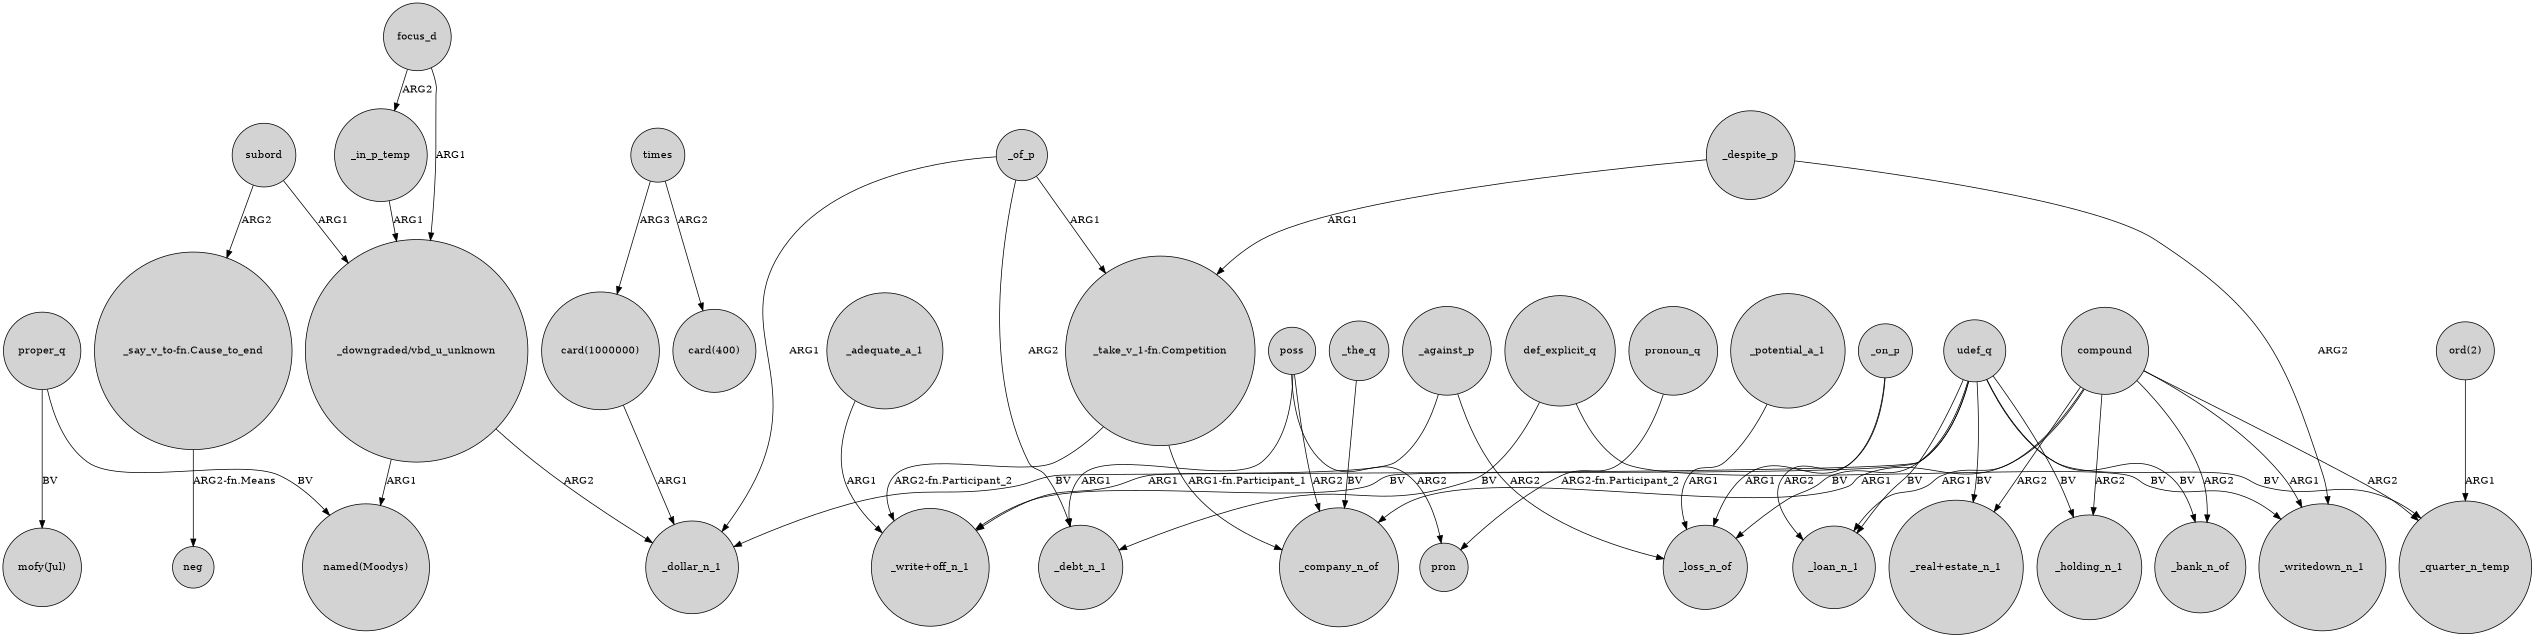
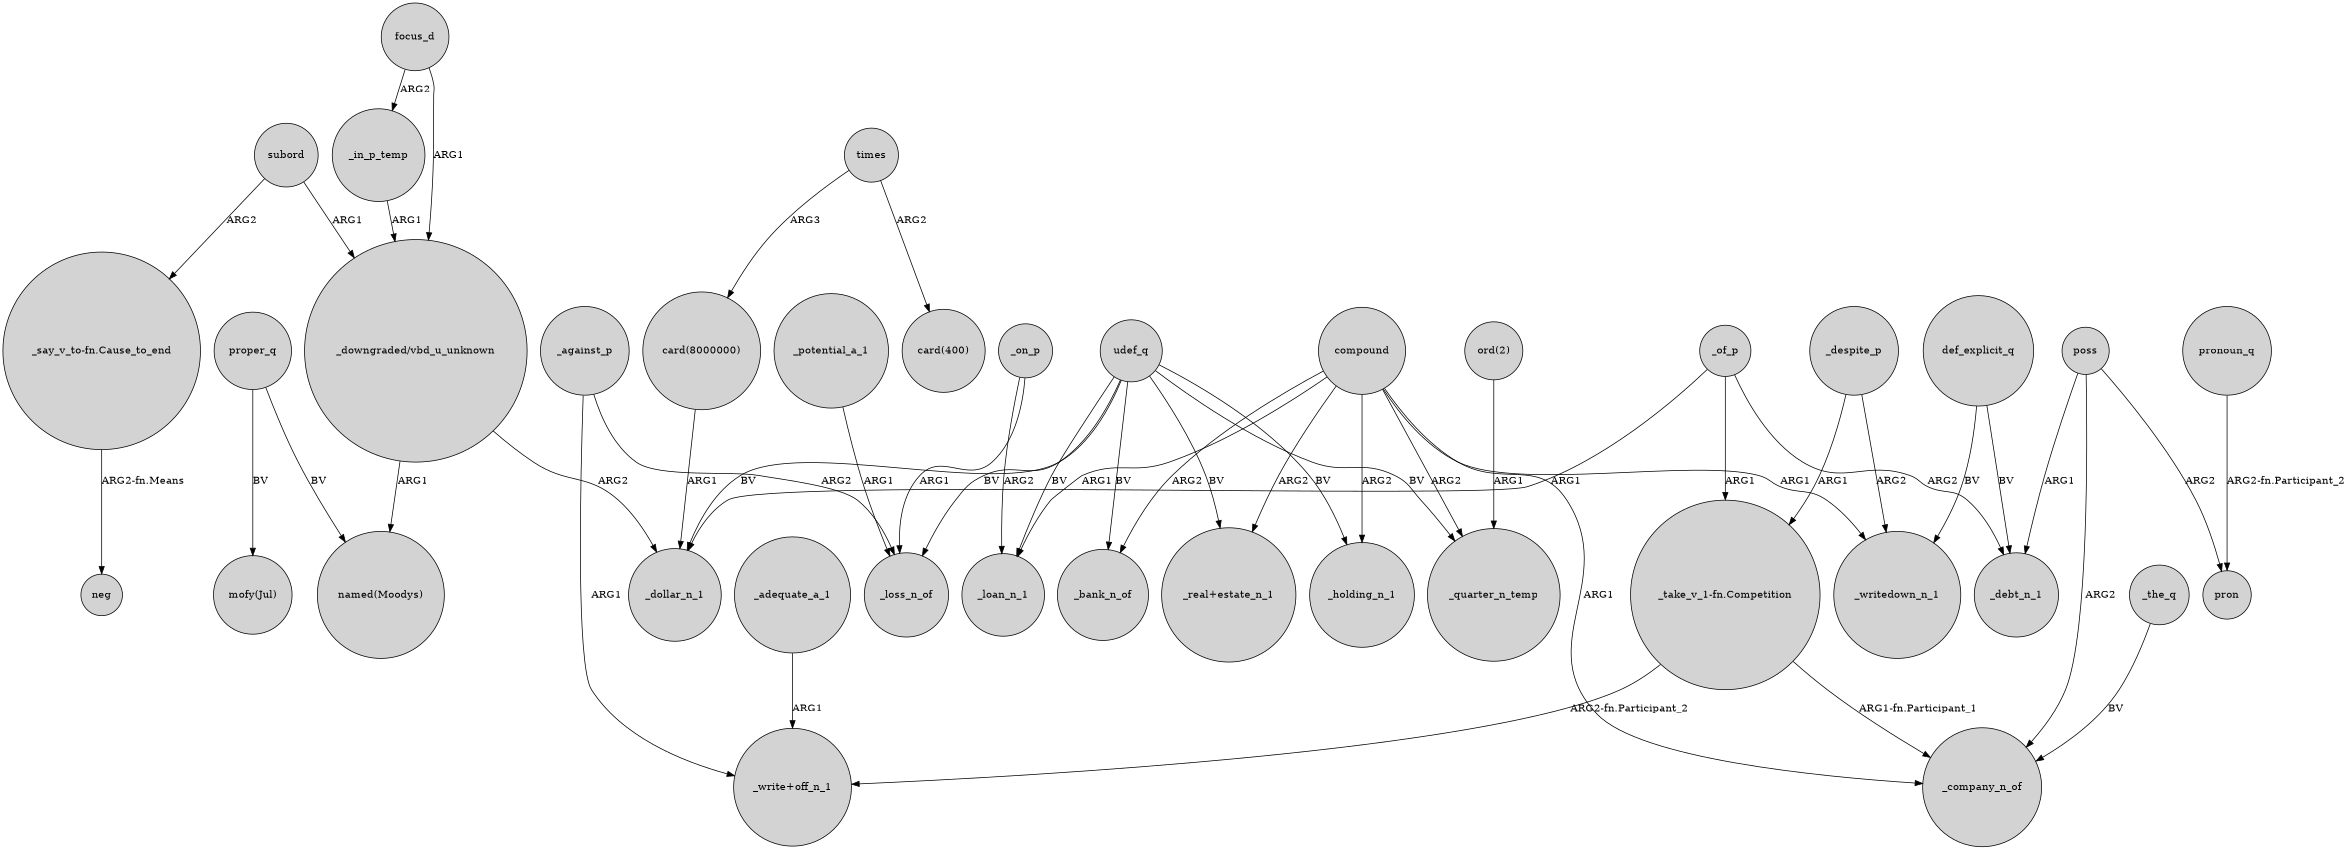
  digraph {
    node [shape=circle style=filled]
    _of_p
    _dollar_n_1
    _debt_n_1
    "_take_v_1-fn.Competition"
    "_write+off_n_1"
    _company_n_of
    _in_p_temp
    "_downgraded/vbd_u_unknown"
    "named(Moodys)"
    times
    "card(400)"
-   "card(1000000)"
+   "card(1000000)" [label="card(8000000)"]
    _on_p
    _loss_n_of
    _loan_n_1
    udef_q
    _holding_n_1
    _bank_n_of
    "_real+estate_n_1"
    _quarter_n_temp
    _despite_p
    _writedown_n_1
    _against_p
    poss
    pron
    proper_q
    "mofy(Jul)"
    subord
    "_say_v_to-fn.Cause_to_end"
    neg
    _adequate_a_1
    def_explicit_q
    compound
    pronoun_q
    _potential_a_1
    focus_d
    "ord(2)"
    _the_q
    _of_p -> _dollar_n_1 [label=ARG1]
    _of_p -> _debt_n_1 [label=ARG2]
    _of_p -> "_take_v_1-fn.Competition" [label=ARG1]
    "_take_v_1-fn.Competition" -> "_write+off_n_1" [label="ARG2-fn.Participant_2"]
    "_take_v_1-fn.Competition" -> _company_n_of [label="ARG1-fn.Participant_1"]
    _in_p_temp -> "_downgraded/vbd_u_unknown" [label=ARG1]
    "_downgraded/vbd_u_unknown" -> _dollar_n_1 [label=ARG2]
    "_downgraded/vbd_u_unknown" -> "named(Moodys)" [label=ARG1]
    times -> "card(400)" [label=ARG2]
    times -> "card(1000000)" [label=ARG3]
    "card(1000000)" -> _dollar_n_1 [label=ARG1]
    _on_p -> _loss_n_of [label=ARG1]
    _on_p -> _loan_n_1 [label=ARG2]
    udef_q -> _dollar_n_1 [label=BV]
-   udef_q -> "_write+off_n_1" [label=BV]
    udef_q -> _loss_n_of [label=BV]
    udef_q -> _loan_n_1 [label=BV]
    udef_q -> _holding_n_1 [label=BV]
    udef_q -> _bank_n_of [label=BV]
    udef_q -> "_real+estate_n_1" [label=BV]
    udef_q -> _quarter_n_temp [label=BV]
    _despite_p -> "_take_v_1-fn.Competition" [label=ARG1]
    _despite_p -> _writedown_n_1 [label=ARG2]
    _against_p -> "_write+off_n_1" [label=ARG1]
    _against_p -> _loss_n_of [label=ARG2]
    poss -> _debt_n_1 [label=ARG1]
    poss -> _company_n_of [label=ARG2]
    poss -> pron [label=ARG2]
    proper_q -> "named(Moodys)" [label=BV]
    proper_q -> "mofy(Jul)" [label=BV]
    subord -> "_downgraded/vbd_u_unknown" [label=ARG1]
    subord -> "_say_v_to-fn.Cause_to_end" [label=ARG2]
    "_say_v_to-fn.Cause_to_end" -> neg [label="ARG2-fn.Means"]
    _adequate_a_1 -> "_write+off_n_1" [label=ARG1]
    def_explicit_q -> _debt_n_1 [label=BV]
    def_explicit_q -> _writedown_n_1 [label=BV]
    compound -> _company_n_of [label=ARG1]
    compound -> _loan_n_1 [label=ARG1]
    compound -> _holding_n_1 [label=ARG2]
    compound -> _bank_n_of [label=ARG2]
    compound -> "_real+estate_n_1" [label=ARG2]
    compound -> _quarter_n_temp [label=ARG2]
    compound -> _writedown_n_1 [label=ARG1]
    pronoun_q -> pron [label="ARG2-fn.Participant_2"]
    _potential_a_1 -> _loss_n_of [label=ARG1]
    focus_d -> _in_p_temp [label=ARG2]
    focus_d -> "_downgraded/vbd_u_unknown" [label=ARG1]
    "ord(2)" -> _quarter_n_temp [label=ARG1]
    _the_q -> _company_n_of [label=BV]
  }
